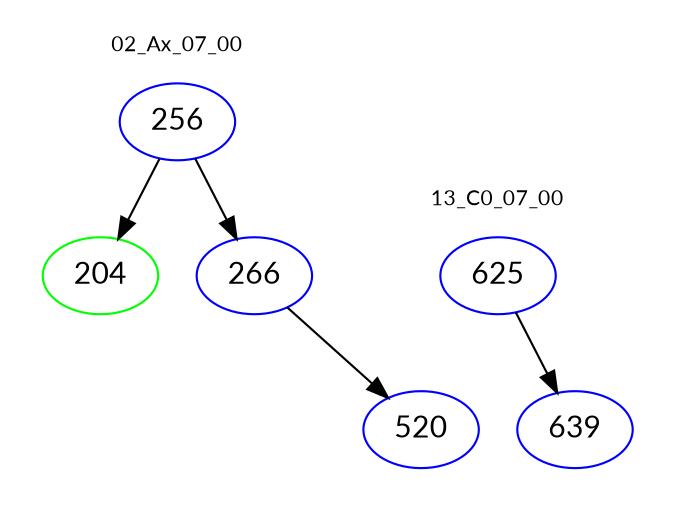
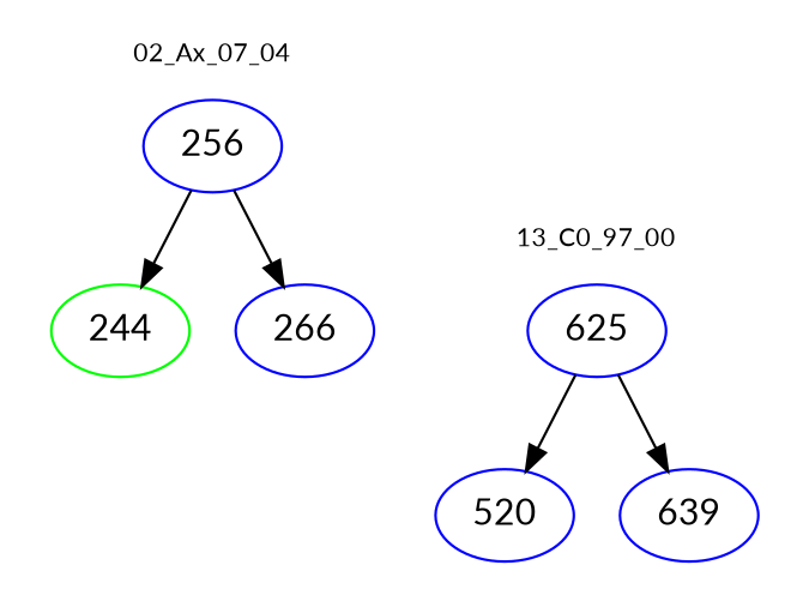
  digraph {
    fontname=Lato
    node [color=blue fontname=Lato]
    edge [color=black fontname=Lato]
    n1 [label=256]
-   n2 [color=green label=204]
+   n2 [color=green label=244]
    n3 [label=266]
    n4 [label=625]
    n5 [label=520]
    n6 [label=639]
    subgraph cluster_1 {
      color=white
      fontsize=10
-     label="02_Ax_07_00"
+     label="02_Ax_07_04"
      n1
      n2
      n3
    }
    subgraph cluster_2 {
      color=white
      fontsize=10
-     label="13_C0_07_00"
+     label="13_C0_97_00"
      n4
      n5
      n6
    }
    n1 -> n2
    n1 -> n3
-   n3 -> n5
+   n4 -> n5
    n4 -> n6
  }
